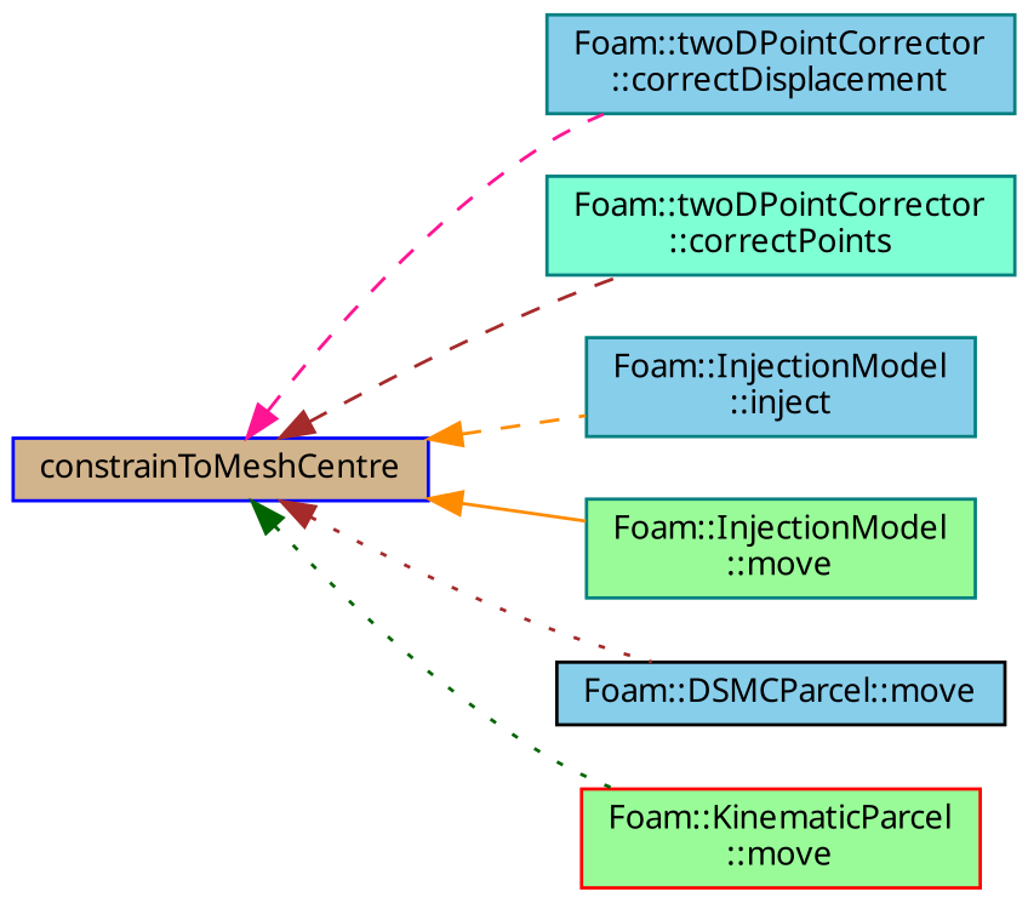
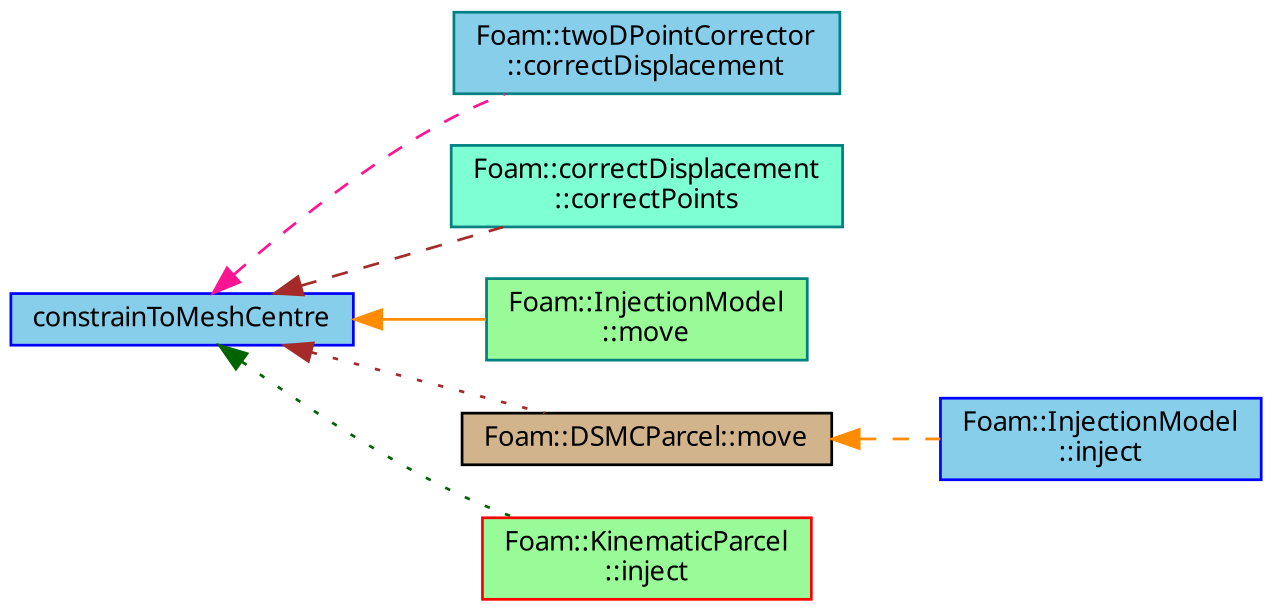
  digraph {
    fontname="Noto Sans"
    rankdir=LR
    node [color=teal fillcolor=tan fontname="Noto Sans" fontsize=10 shape=record style=filled]
    edge [color=brown dir=back fontname="Noto Sans" fontsize=10 labelfontname=FreeSans labelfontsize=10 style=dashed]
-   n1 [color=blue fontcolor=black height=0.2 label=constrainToMeshCentre width=0.4]
+   n1 [color=blue fillcolor=skyblue fontcolor=black height=0.2 label=constrainToMeshCentre width=0.4]
    n2 [fillcolor=skyblue height=0.2 label="Foam::twoDPointCorrector\l::correctDisplacement" width=0.4]
-   n3 [fillcolor=aquamarine height=0.2 label="Foam::twoDPointCorrector\l::correctPoints" width=0.4]
-   n4 [fillcolor=skyblue height=0.2 label="Foam::InjectionModel\l::inject" width=0.4]
+   n3 [fillcolor=aquamarine height=0.2 label="Foam::correctDisplacement\l::correctPoints" width=0.4]
+   n4 [color=blue fillcolor=skyblue height=0.2 label="Foam::InjectionModel\l::inject" width=0.4]
    n5 [fillcolor=palegreen height=0.2 label="Foam::InjectionModel\l::move" width=0.4]
-   n6 [color=black fillcolor=skyblue height=0.2 label="Foam::DSMCParcel::move" width=0.4]
-   n7 [color=red fillcolor=palegreen height=0.2 label="Foam::KinematicParcel\l::move" width=0.4]
+   n6 [color=black height=0.2 label="Foam::DSMCParcel::move" width=0.4]
+   n7 [color=red fillcolor=palegreen height=0.2 label="Foam::KinematicParcel\l::inject" width=0.4]
    n1 -> n2 [color=deeppink]
    n1 -> n3
-   n1 -> n4 [color=darkorange]
+   n6 -> n4 [color=darkorange]
    n1 -> n5 [color=darkorange style=solid]
    n1 -> n6 [style=dotted]
    n1 -> n7 [color=darkgreen style=dotted]
  }
